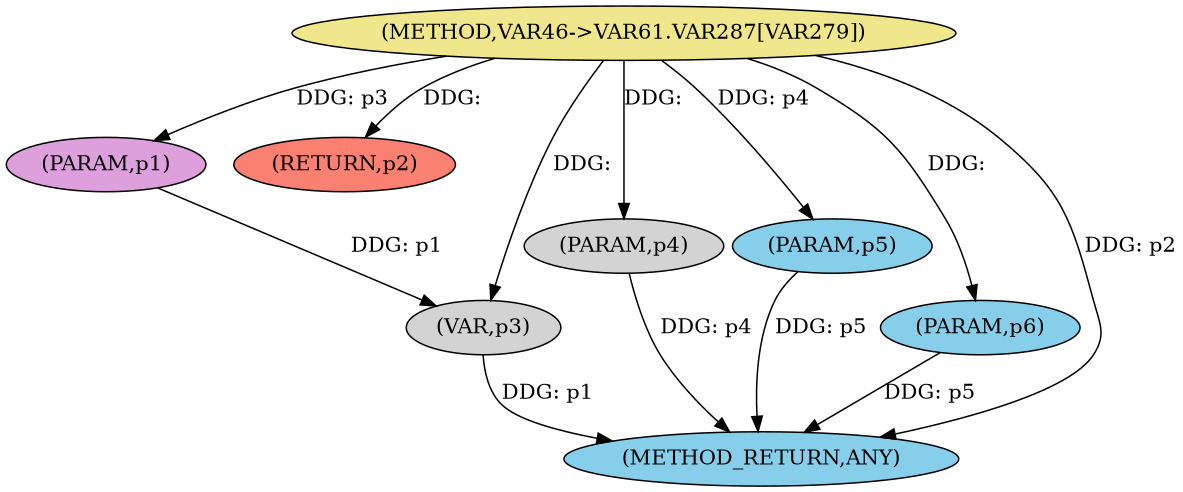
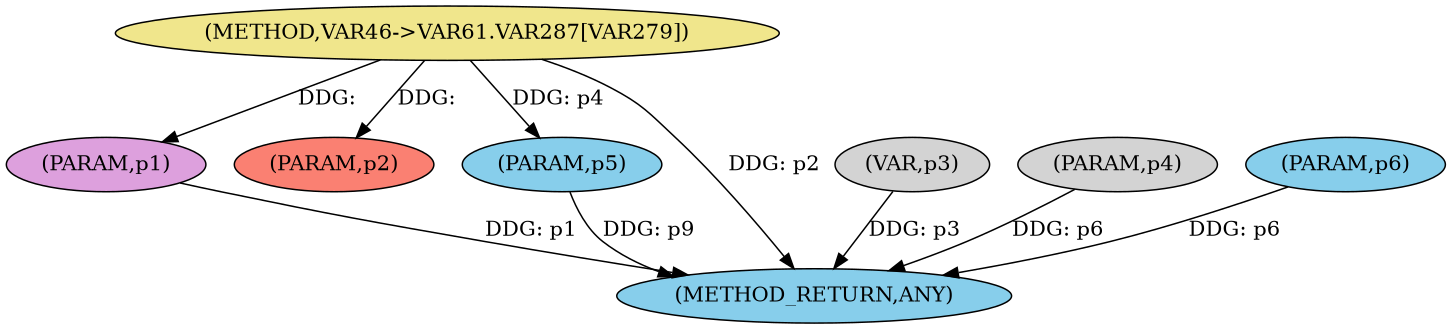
  digraph {
    node [fillcolor=skyblue style=filled]
    n1 [fillcolor=khaki label="(METHOD,VAR46-&gt;VAR61.VAR287[VAR279])"]
    n2 [fillcolor=plum label="(PARAM,p1)"]
-   n3 [fillcolor=salmon label="(RETURN,p2)"]
+   n3 [fillcolor=salmon label="(PARAM,p2)"]
    n4 [fillcolor=lightgrey label="(VAR,p3)"]
    n5 [fillcolor=lightgrey label="(PARAM,p4)"]
    n6 [label="(PARAM,p5)"]
    n7 [label="(PARAM,p6)"]
    n8 [label="(METHOD_RETURN,ANY)"]
-   n1 -> n2 [label="DDG: p3"]
+   n1 -> n2 [label="DDG: "]
    n1 -> n3 [label="DDG: "]
-   n1 -> n4 [label="DDG: "]
-   n1 -> n5 [label="DDG: "]
    n1 -> n6 [label="DDG: p4"]
-   n1 -> n7 [label="DDG: "]
    n1 -> n8 [label="DDG: p2"]
-   n2 -> n4 [label="DDG: p1"]
-   n4 -> n8 [label="DDG: p1"]
-   n5 -> n8 [label="DDG: p4"]
-   n6 -> n8 [label="DDG: p5"]
-   n7 -> n8 [label="DDG: p5"]
+   n2 -> n8 [label="DDG: p1"]
+   n4 -> n8 [label="DDG: p3"]
+   n5 -> n8 [label="DDG: p6"]
+   n6 -> n8 [label="DDG: p9"]
+   n7 -> n8 [label="DDG: p6"]
  }
